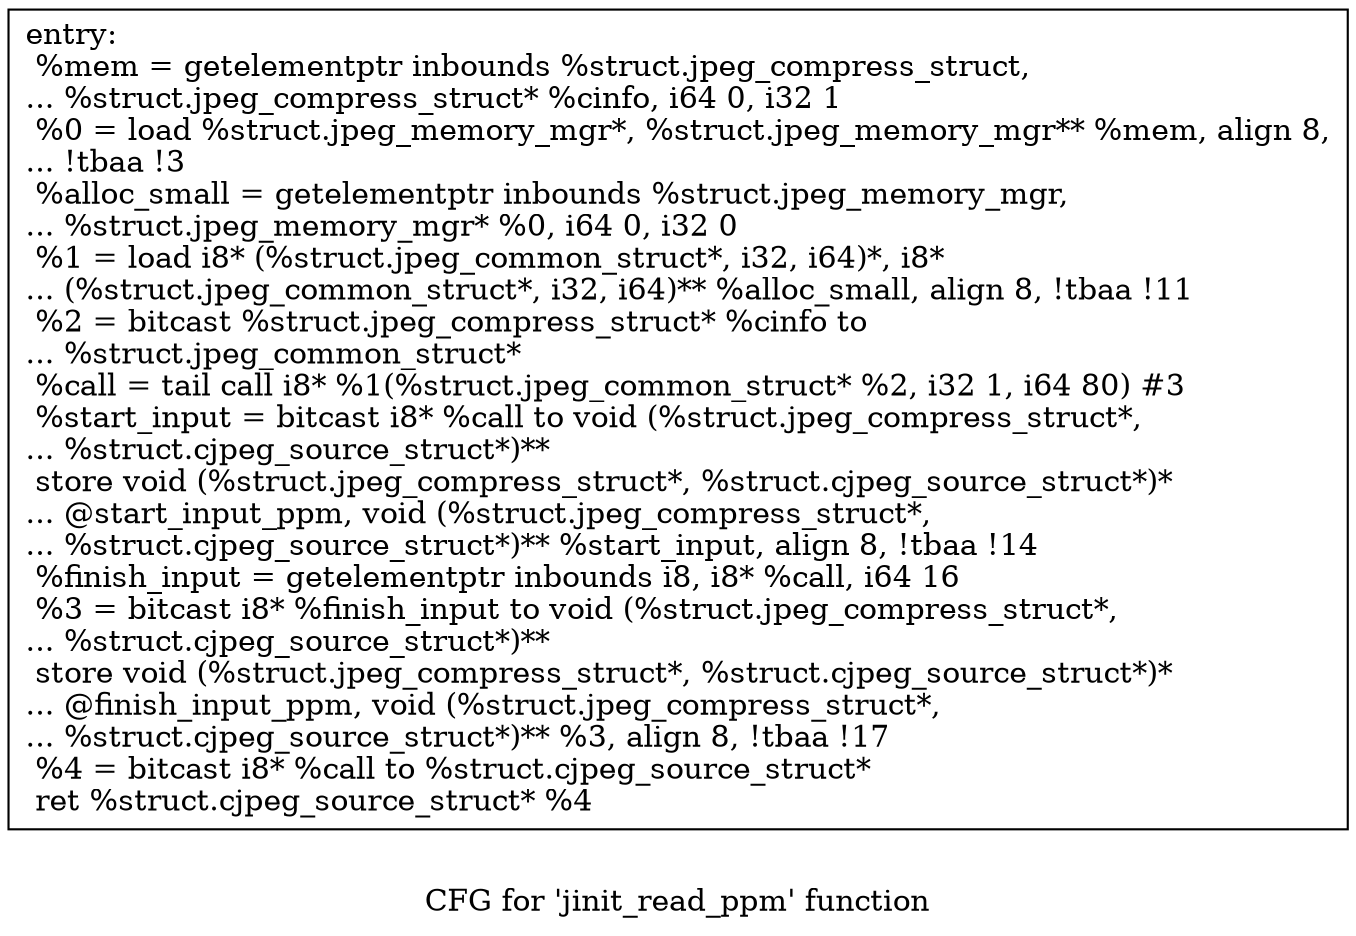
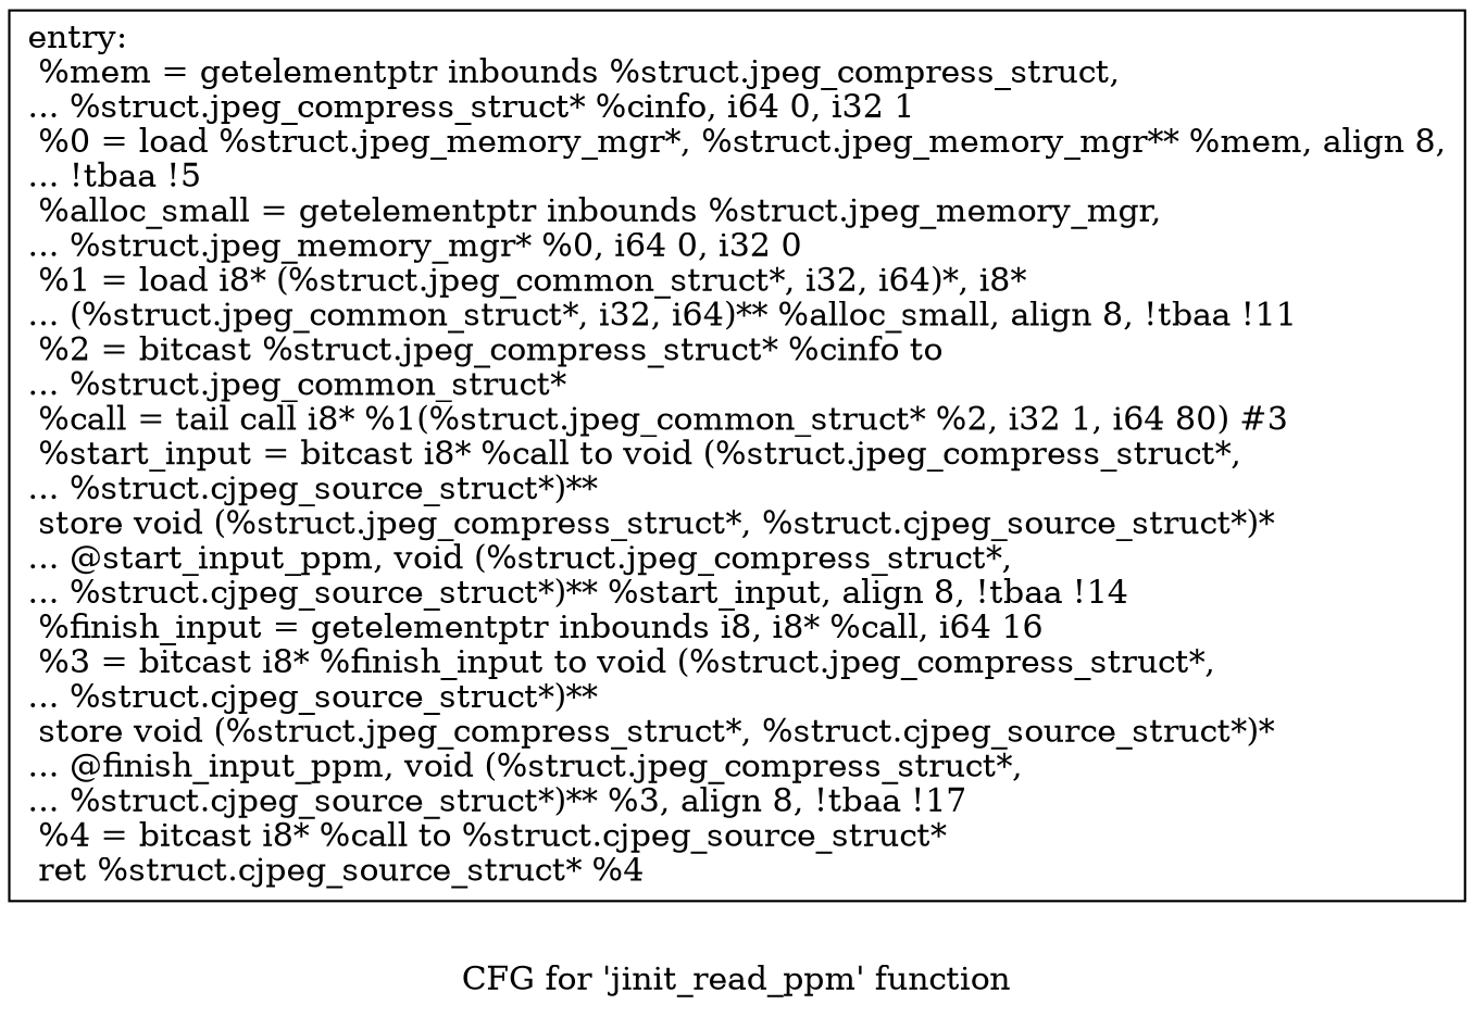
  digraph {
    label="CFG for 'jinit_read_ppm' function"
-   n1 [label="{entry:\l  %mem = getelementptr inbounds %struct.jpeg_compress_struct,\l... %struct.jpeg_compress_struct* %cinfo, i64 0, i32 1\l  %0 = load %struct.jpeg_memory_mgr*, %struct.jpeg_memory_mgr** %mem, align 8,\l... !tbaa !3\l  %alloc_small = getelementptr inbounds %struct.jpeg_memory_mgr,\l... %struct.jpeg_memory_mgr* %0, i64 0, i32 0\l  %1 = load i8* (%struct.jpeg_common_struct*, i32, i64)*, i8*\l... (%struct.jpeg_common_struct*, i32, i64)** %alloc_small, align 8, !tbaa !11\l  %2 = bitcast %struct.jpeg_compress_struct* %cinfo to\l... %struct.jpeg_common_struct*\l  %call = tail call i8* %1(%struct.jpeg_common_struct* %2, i32 1, i64 80) #3\l  %start_input = bitcast i8* %call to void (%struct.jpeg_compress_struct*,\l... %struct.cjpeg_source_struct*)**\l  store void (%struct.jpeg_compress_struct*, %struct.cjpeg_source_struct*)*\l... @start_input_ppm, void (%struct.jpeg_compress_struct*,\l... %struct.cjpeg_source_struct*)** %start_input, align 8, !tbaa !14\l  %finish_input = getelementptr inbounds i8, i8* %call, i64 16\l  %3 = bitcast i8* %finish_input to void (%struct.jpeg_compress_struct*,\l... %struct.cjpeg_source_struct*)**\l  store void (%struct.jpeg_compress_struct*, %struct.cjpeg_source_struct*)*\l... @finish_input_ppm, void (%struct.jpeg_compress_struct*,\l... %struct.cjpeg_source_struct*)** %3, align 8, !tbaa !17\l  %4 = bitcast i8* %call to %struct.cjpeg_source_struct*\l  ret %struct.cjpeg_source_struct* %4\l}" shape=record]
+   n1 [label="{entry:\l  %mem = getelementptr inbounds %struct.jpeg_compress_struct,\l... %struct.jpeg_compress_struct* %cinfo, i64 0, i32 1\l  %0 = load %struct.jpeg_memory_mgr*, %struct.jpeg_memory_mgr** %mem, align 8,\l... !tbaa !5\l  %alloc_small = getelementptr inbounds %struct.jpeg_memory_mgr,\l... %struct.jpeg_memory_mgr* %0, i64 0, i32 0\l  %1 = load i8* (%struct.jpeg_common_struct*, i32, i64)*, i8*\l... (%struct.jpeg_common_struct*, i32, i64)** %alloc_small, align 8, !tbaa !11\l  %2 = bitcast %struct.jpeg_compress_struct* %cinfo to\l... %struct.jpeg_common_struct*\l  %call = tail call i8* %1(%struct.jpeg_common_struct* %2, i32 1, i64 80) #3\l  %start_input = bitcast i8* %call to void (%struct.jpeg_compress_struct*,\l... %struct.cjpeg_source_struct*)**\l  store void (%struct.jpeg_compress_struct*, %struct.cjpeg_source_struct*)*\l... @start_input_ppm, void (%struct.jpeg_compress_struct*,\l... %struct.cjpeg_source_struct*)** %start_input, align 8, !tbaa !14\l  %finish_input = getelementptr inbounds i8, i8* %call, i64 16\l  %3 = bitcast i8* %finish_input to void (%struct.jpeg_compress_struct*,\l... %struct.cjpeg_source_struct*)**\l  store void (%struct.jpeg_compress_struct*, %struct.cjpeg_source_struct*)*\l... @finish_input_ppm, void (%struct.jpeg_compress_struct*,\l... %struct.cjpeg_source_struct*)** %3, align 8, !tbaa !17\l  %4 = bitcast i8* %call to %struct.cjpeg_source_struct*\l  ret %struct.cjpeg_source_struct* %4\l}" shape=record]
  }
